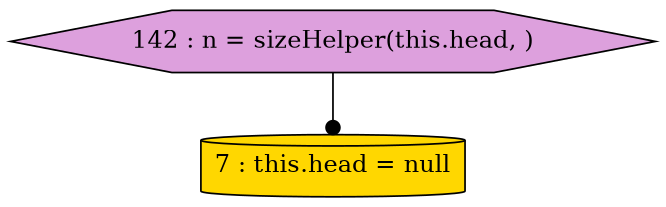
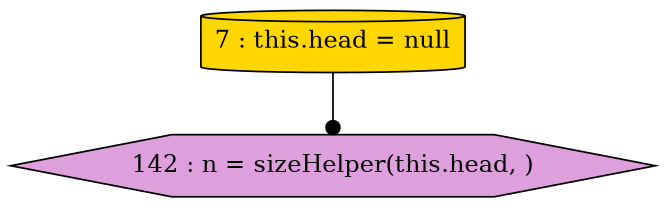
  digraph {
    node [style=filled]
    "7 : this.head = null" [fillcolor=gold shape=cylinder]
    "142 : n = sizeHelper(this.head, )" [fillcolor=plum shape=hexagon]
-   "142 : n = sizeHelper(this.head, )" -> "7 : this.head = null" [arrowhead=dot]
+   "7 : this.head = null" -> "142 : n = sizeHelper(this.head, )" [arrowhead=dot]
  }
